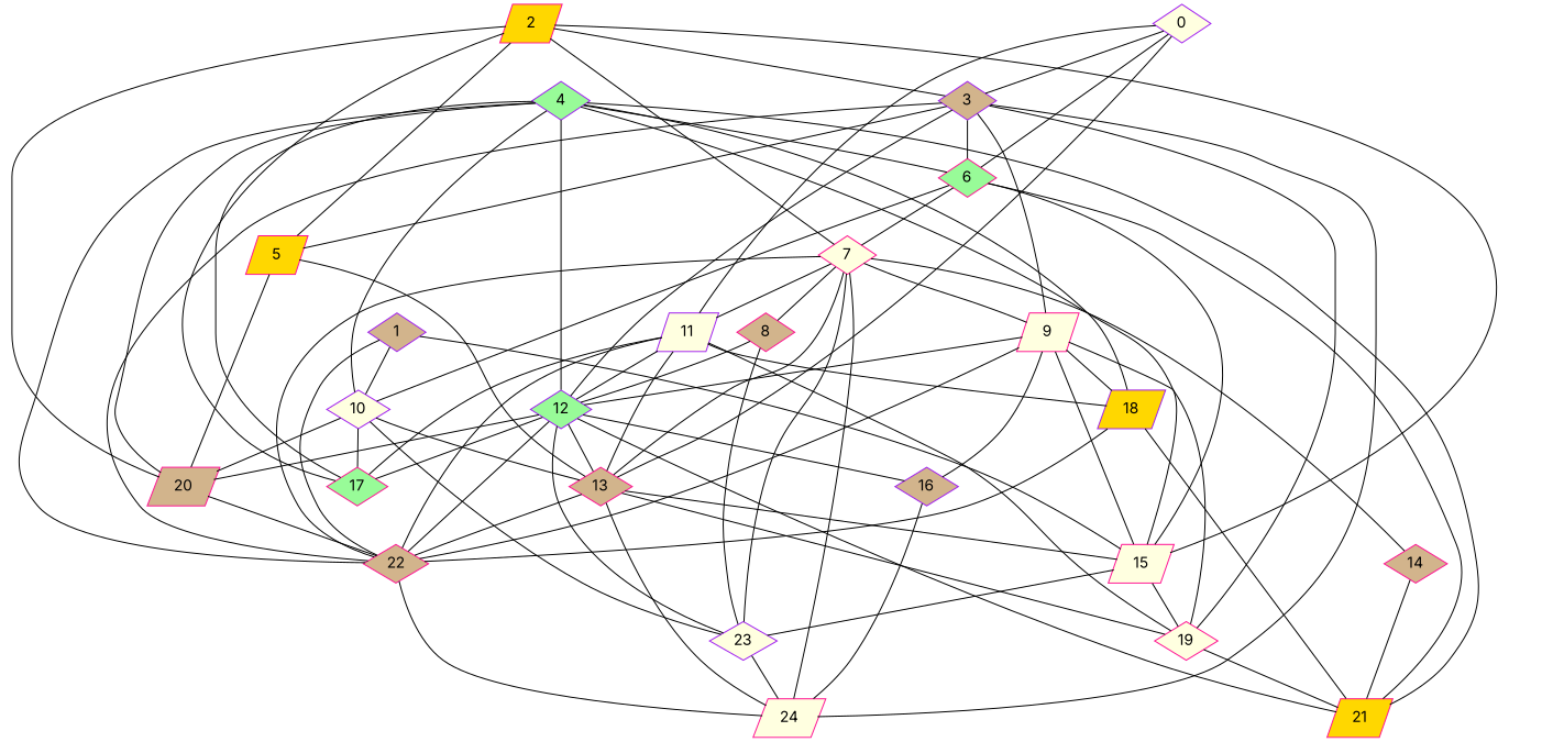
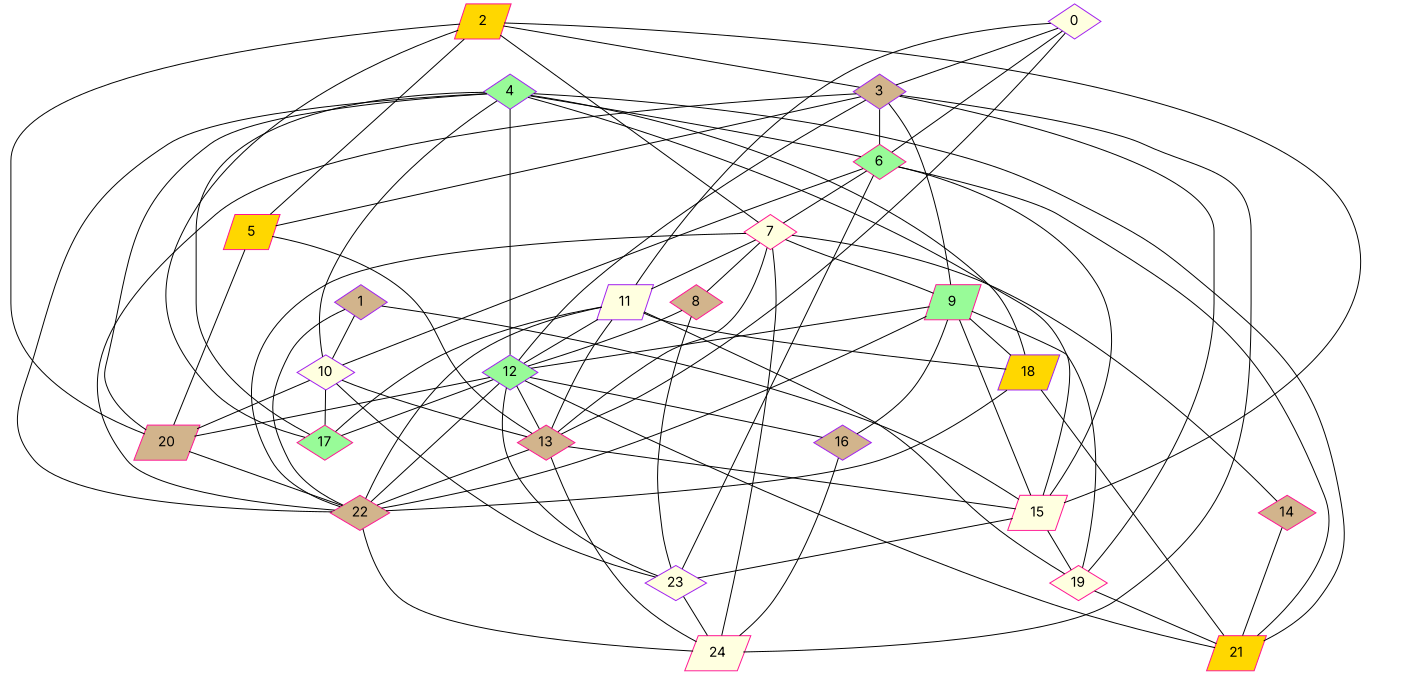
  strict graph {
    fontname=Inter
    node [color=deeppink fillcolor=lightyellow fontname=Inter shape=diamond style=filled]
    edge [fontname=Inter is_available=True prob=1.0]
    0 [color=purple]
    3 [color=purple fillcolor=tan]
    6 [fillcolor=palegreen]
    11 [color=purple shape=parallelogram]
    13 [fillcolor=tan]
    24 [shape=parallelogram]
    22 [fillcolor=tan]
    5 [fillcolor=gold shape=parallelogram]
-   9 [shape=parallelogram]
+   9 [fillcolor=palegreen shape=parallelogram]
    12 [color=purple fillcolor=palegreen]
    19
    10 [color=purple]
    15 [shape=parallelogram]
    7
    21 [fillcolor=gold shape=parallelogram]
    17 [fillcolor=palegreen]
    18 [color=purple fillcolor=gold shape=parallelogram]
    1 [color=purple fillcolor=tan]
    20 [fillcolor=tan shape=parallelogram]
    23 [color=purple]
    2 [fillcolor=gold shape=parallelogram]
    8 [fillcolor=tan]
    14 [fillcolor=tan]
    16 [color=purple fillcolor=tan]
    4 [color=purple fillcolor=palegreen]
    0 -- 3 [prob=0.86182155725]
    0 -- 6 [prob=0.738335033011]
    0 -- 11 [prob=0.85480702612]
    0 -- 13
    3 -- 6 [prob=0.696459770146]
    3 -- 24 [prob=0.258144010789]
    3 -- 22 [prob=0.708822319739]
    3 -- 5
    3 -- 9
    3 -- 12
    3 -- 19 [prob=0.310939967344]
    6 -- 10
    6 -- 15 [prob=0.485771995297]
    6 -- 7
    6 -- 21
    11 -- 13
    11 -- 22
    11 -- 12 [prob=0.681048109649]
    11 -- 19 [prob=0.438761473385]
    11 -- 17 [prob=0.726438356546]
    11 -- 18 [prob=0.148503326204]
    13 -- 24 [prob=0.669599334969]
    13 -- 22 [prob=0.457374105145]
-   13 -- 19
    13 -- 15 [prob=0.565892164938]
    22 -- 24 [prob=0.504686309176]
    5 -- 13 [prob=0.321913535149]
    5 -- 20 [prob=0.735866204791]
    9 -- 22 [prob=0.0105817550094]
    9 -- 12
    9 -- 19 [prob=0.06520077255]
    9 -- 15
    9 -- 18
    9 -- 16
    12 -- 13
    12 -- 22 [prob=0.742246702928]
    12 -- 21
    12 -- 17 [prob=0.90172952215]
    12 -- 20 [prob=0.507211165569]
    12 -- 23
    12 -- 16 [prob=0.94406087009]
    19 -- 21
    10 -- 13 [prob=0.235817700091]
    10 -- 17 [prob=0.671235335477]
    10 -- 20 [prob=0.347775573352]
    10 -- 23 [prob=0.733090272757]
    15 -- 19
    15 -- 23
    7 -- 11 [prob=0.377894699904]
    7 -- 13 [prob=0.345802671836]
    7 -- 24 [prob=0.291511278433]
    7 -- 22 [prob=0.437351493528]
    7 -- 9 [prob=0.172890505378]
-   7 -- 23 [prob=0.397617769818]
+   6 -- 23 [prob=0.397617769818]
    7 -- 8 [prob=0.748334384311]
    7 -- 14 [prob=0.640946599547]
    18 -- 22 [prob=0.479190754862]
    18 -- 21 [prob=0.121617982406]
    1 -- 22 [prob=0.284754004417]
    1 -- 10 [prob=0.650142635952]
    1 -- 15 [prob=0.507550628962]
    20 -- 22
    23 -- 24 [prob=0.0796006836017]
    2 -- 3 [prob=0.0824113946511]
    2 -- 5 [prob=0.255544637073]
    2 -- 15 [prob=0.561357385327]
    2 -- 7 [prob=0.903508868541]
    2 -- 17 [prob=0.487221761467]
    2 -- 20 [prob=0.969104788691]
    8 -- 12 [prob=0.439422791968]
    8 -- 23 [prob=0.0663811655825]
    14 -- 21 [prob=0.683915547928]
    16 -- 24
    4 -- 6 [prob=0.196929591006]
    4 -- 22 [prob=0.258941612488]
    4 -- 12 [prob=0.203025674343]
    4 -- 10 [prob=0.436966417481]
    4 -- 15 [prob=0.788782394512]
    4 -- 21 [prob=0.602349255845]
    4 -- 17 [prob=0.0952729441252]
    4 -- 18
    4 -- 20 [prob=0.686173158966]
  }
